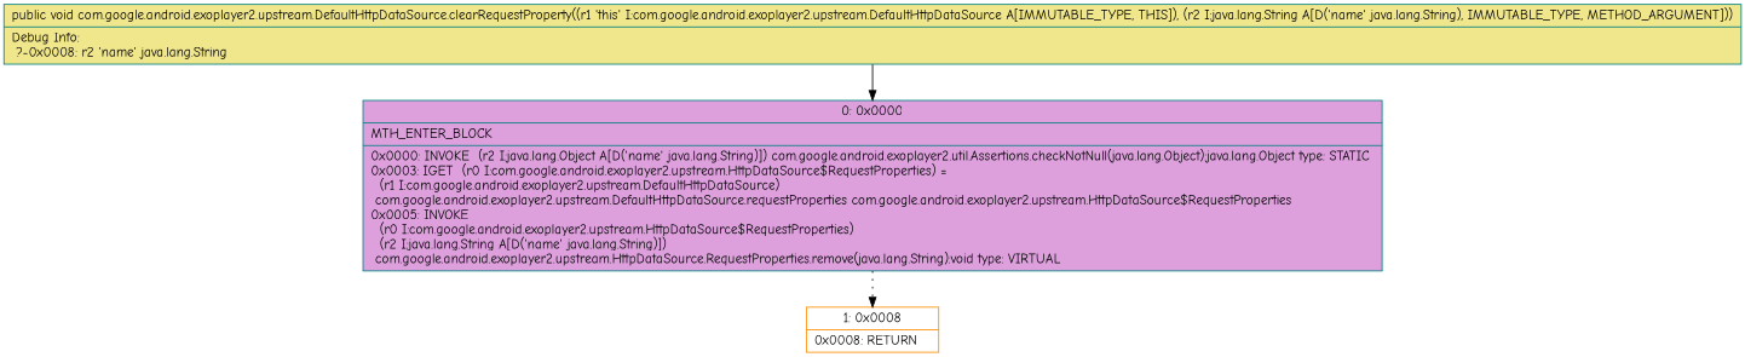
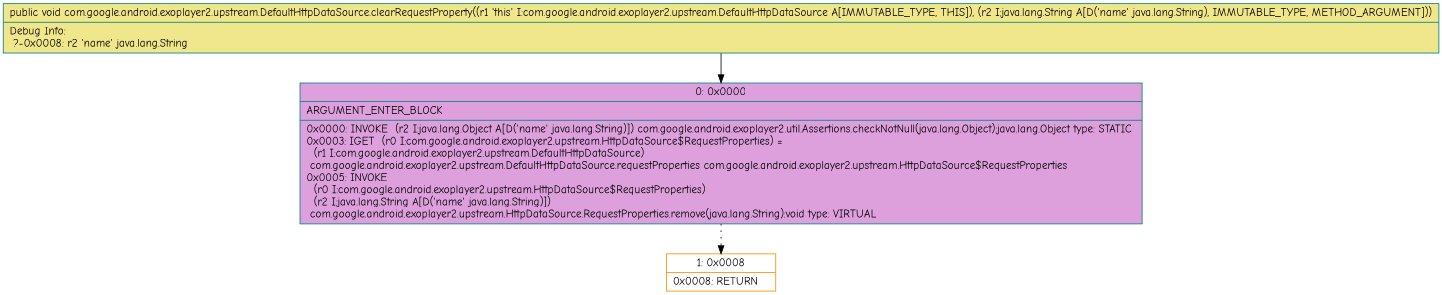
  digraph {
    fontname="Comic Neue"
    node [shape=record style=filled color=teal fontname="Comic Neue"]
    edge [fontname="Comic Neue"]
-   n1 [label="{0\:\ 0x0000|MTH_ENTER_BLOCK\l|0x0000: INVOKE  (r2 I:java.lang.Object A[D('name' java.lang.String)]) com.google.android.exoplayer2.util.Assertions.checkNotNull(java.lang.Object):java.lang.Object type: STATIC \l0x0003: IGET  (r0 I:com.google.android.exoplayer2.upstream.HttpDataSource$RequestProperties) = \l  (r1 I:com.google.android.exoplayer2.upstream.DefaultHttpDataSource)\l com.google.android.exoplayer2.upstream.DefaultHttpDataSource.requestProperties com.google.android.exoplayer2.upstream.HttpDataSource$RequestProperties \l0x0005: INVOKE  \l  (r0 I:com.google.android.exoplayer2.upstream.HttpDataSource$RequestProperties)\l  (r2 I:java.lang.String A[D('name' java.lang.String)])\l com.google.android.exoplayer2.upstream.HttpDataSource.RequestProperties.remove(java.lang.String):void type: VIRTUAL \l}" fillcolor=plum]
+   n1 [label="{0\:\ 0x0000|ARGUMENT_ENTER_BLOCK\l|0x0000: INVOKE  (r2 I:java.lang.Object A[D('name' java.lang.String)]) com.google.android.exoplayer2.util.Assertions.checkNotNull(java.lang.Object):java.lang.Object type: STATIC \l0x0003: IGET  (r0 I:com.google.android.exoplayer2.upstream.HttpDataSource$RequestProperties) = \l  (r1 I:com.google.android.exoplayer2.upstream.DefaultHttpDataSource)\l com.google.android.exoplayer2.upstream.DefaultHttpDataSource.requestProperties com.google.android.exoplayer2.upstream.HttpDataSource$RequestProperties \l0x0005: INVOKE  \l  (r0 I:com.google.android.exoplayer2.upstream.HttpDataSource$RequestProperties)\l  (r2 I:java.lang.String A[D('name' java.lang.String)])\l com.google.android.exoplayer2.upstream.HttpDataSource.RequestProperties.remove(java.lang.String):void type: VIRTUAL \l}" fillcolor=plum]
    n2 [label="{1\:\ 0x0008|0x0008: RETURN   \l}" fillcolor=white color=darkorange]
    n3 [label="{public void com.google.android.exoplayer2.upstream.DefaultHttpDataSource.clearRequestProperty((r1 'this' I:com.google.android.exoplayer2.upstream.DefaultHttpDataSource A[IMMUTABLE_TYPE, THIS]), (r2 I:java.lang.String A[D('name' java.lang.String), IMMUTABLE_TYPE, METHOD_ARGUMENT]))  | Debug Info:\l  ?\-0x0008: r2 'name' java.lang.String\l}" fillcolor=khaki]
    n1 -> n2 [style=dotted]
    n3 -> n1 [style=solid]
  }
